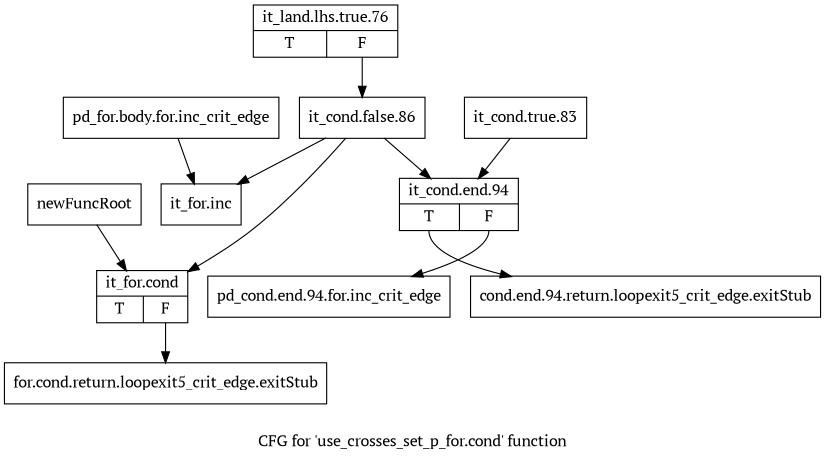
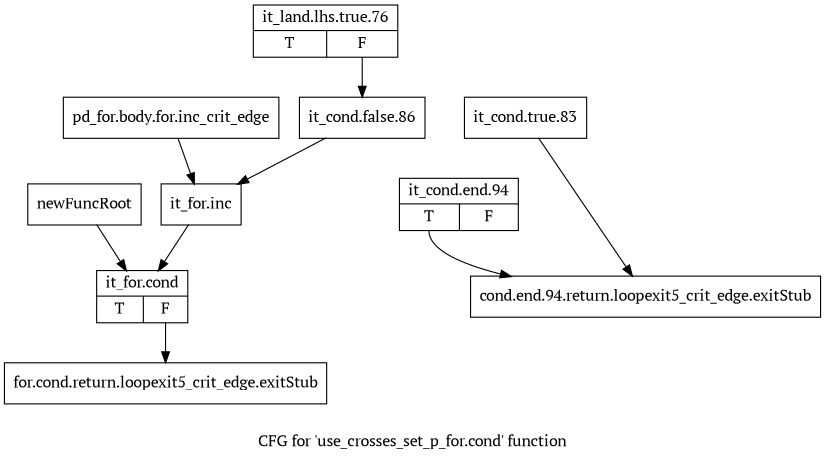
  digraph {
    fontname="PT Serif"
    label="CFG for 'use_crosses_set_p_for.cond' function"
    node [fontname="PT Serif" shape=record]
    edge [fontname="PT Serif"]
    n1 [label="{newFuncRoot}"]
    n2 [label="{it_for.cond|{<s0>T|<s1>F}}"]
    n3 [label="{for.cond.return.loopexit5_crit_edge.exitStub}"]
    n4 [label="{cond.end.94.return.loopexit5_crit_edge.exitStub}"]
    n5 [label="{it_land.lhs.true.76|{<s0>T|<s1>F}}"]
    n6 [label="{it_cond.false.86}"]
    n7 [label="{pd_for.body.for.inc_crit_edge}"]
    n8 [label="{it_for.inc}"]
    n9 [label="{it_cond.true.83}"]
    n10 [label="{it_cond.end.94|{<s0>T|<s1>F}}"]
-   n11 [label="{pd_cond.end.94.for.inc_crit_edge}"]
    n1 -> n2
    n2 -> n3 [tailport=s1]
    n5 -> n6 [tailport=s1]
    n6 -> n8
-   n6 -> n10
    n7 -> n8
-   n6 -> n2
-   n9 -> n10
+   n8 -> n2
+   n9 -> n4
    n10 -> n4 [tailport=s0]
-   n10 -> n11 [tailport=s1]
  }
